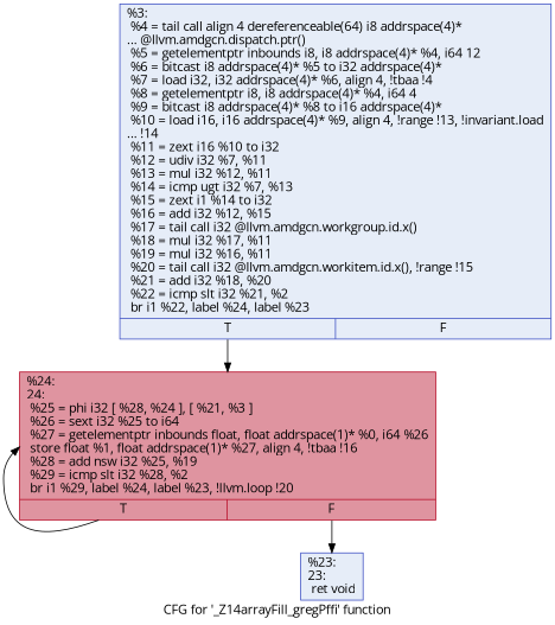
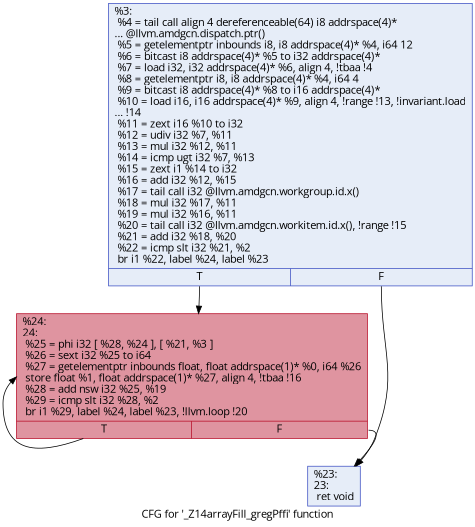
  digraph {
    label="CFG for '_Z14arrayFill_gregPffi' function"
    fontname="Open Sans"
    node [color="#3d50c3ff" fillcolor="#c7d7f070" shape=record style=filled fontname="Open Sans"]
    edge [tailport=s0 fontname="Open Sans"]
    n1 [label="{%3:\l  %4 = tail call align 4 dereferenceable(64) i8 addrspace(4)*\l... @llvm.amdgcn.dispatch.ptr()\l  %5 = getelementptr inbounds i8, i8 addrspace(4)* %4, i64 12\l  %6 = bitcast i8 addrspace(4)* %5 to i32 addrspace(4)*\l  %7 = load i32, i32 addrspace(4)* %6, align 4, !tbaa !4\l  %8 = getelementptr i8, i8 addrspace(4)* %4, i64 4\l  %9 = bitcast i8 addrspace(4)* %8 to i16 addrspace(4)*\l  %10 = load i16, i16 addrspace(4)* %9, align 4, !range !13, !invariant.load\l... !14\l  %11 = zext i16 %10 to i32\l  %12 = udiv i32 %7, %11\l  %13 = mul i32 %12, %11\l  %14 = icmp ugt i32 %7, %13\l  %15 = zext i1 %14 to i32\l  %16 = add i32 %12, %15\l  %17 = tail call i32 @llvm.amdgcn.workgroup.id.x()\l  %18 = mul i32 %17, %11\l  %19 = mul i32 %16, %11\l  %20 = tail call i32 @llvm.amdgcn.workitem.id.x(), !range !15\l  %21 = add i32 %18, %20\l  %22 = icmp slt i32 %21, %2\l  br i1 %22, label %24, label %23\l|{<s0>T|<s1>F}}"]
    n2 [color="#b70d28ff" fillcolor="#b70d2870" label="{%24:\l24:                                               \l  %25 = phi i32 [ %28, %24 ], [ %21, %3 ]\l  %26 = sext i32 %25 to i64\l  %27 = getelementptr inbounds float, float addrspace(1)* %0, i64 %26\l  store float %1, float addrspace(1)* %27, align 4, !tbaa !16\l  %28 = add nsw i32 %25, %19\l  %29 = icmp slt i32 %28, %2\l  br i1 %29, label %24, label %23, !llvm.loop !20\l|{<s0>T|<s1>F}}"]
    n3 [label="{%23:\l23:                                               \l  ret void\l}"]
    n1 -> n2
+   n1 -> n3 [tailport=s1]
    n2 -> n2
    n2 -> n3 [tailport=s1]
  }
